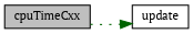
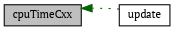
  digraph {
    rankdir=LR
    fontname="PT Serif"
    node [color=black fontname="PT Serif" fontsize=10 shape=record]
    n1 [fillcolor=grey75 fontcolor=black height=0.2 label=cpuTimeCxx style=filled width=0.4]
    n2 [height=0.2 label=update width=0.4]
-   n1 -> n2 [color=darkgreen fontname="PT Serif" fontsize=10 labelfontname=Helvetica labelfontsize=10 style=dotted]
+   n2 -> n1 [color=darkgreen fontname="PT Serif" fontsize=10 labelfontname=Helvetica labelfontsize=10 style=dotted]
  }
